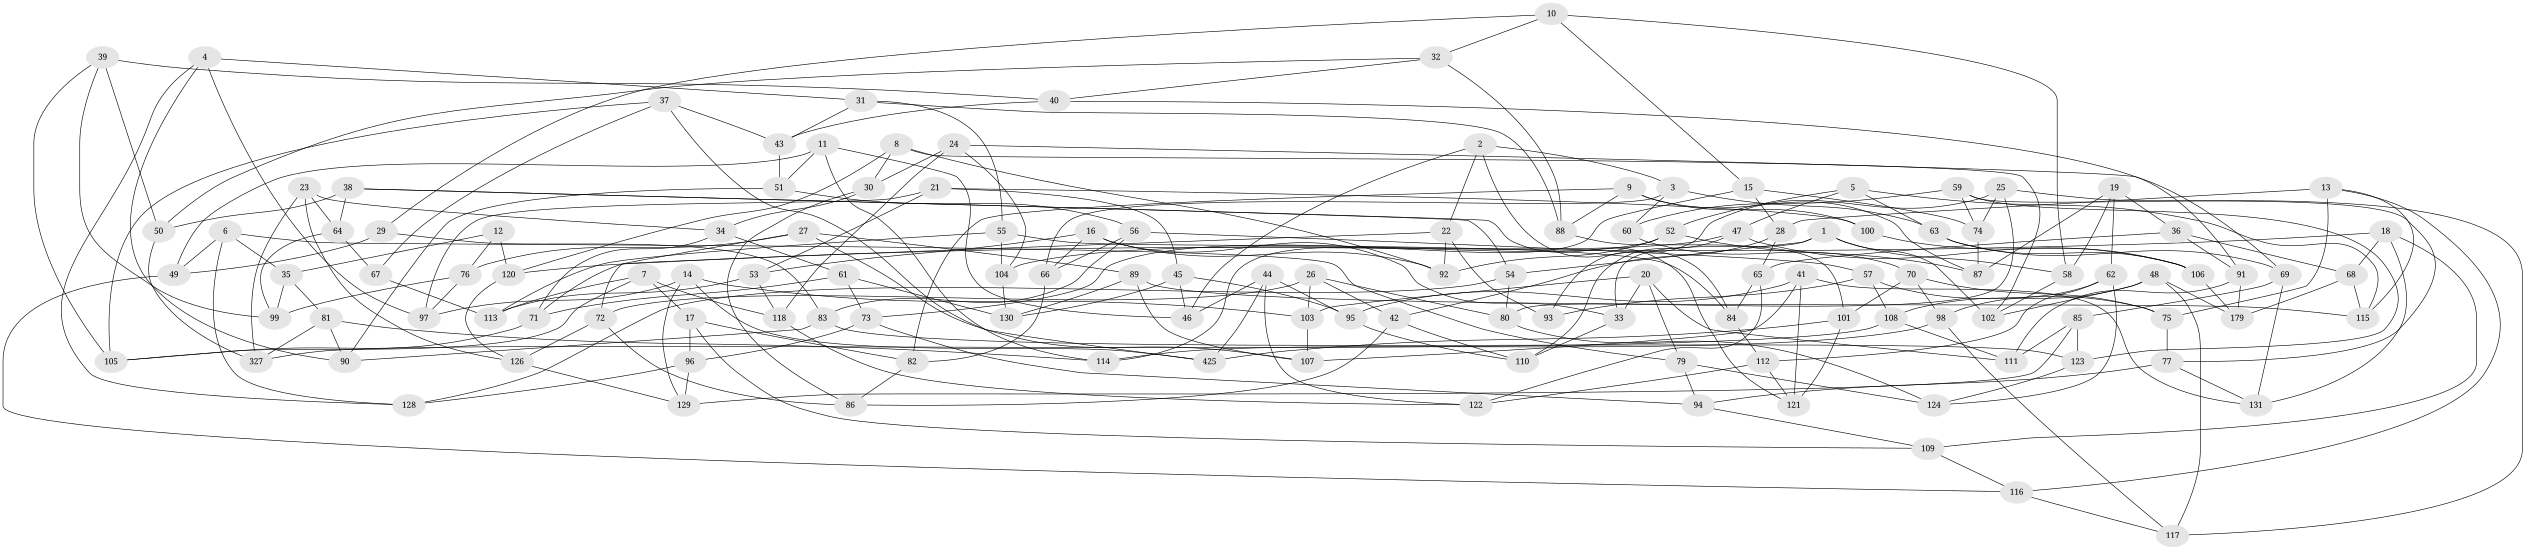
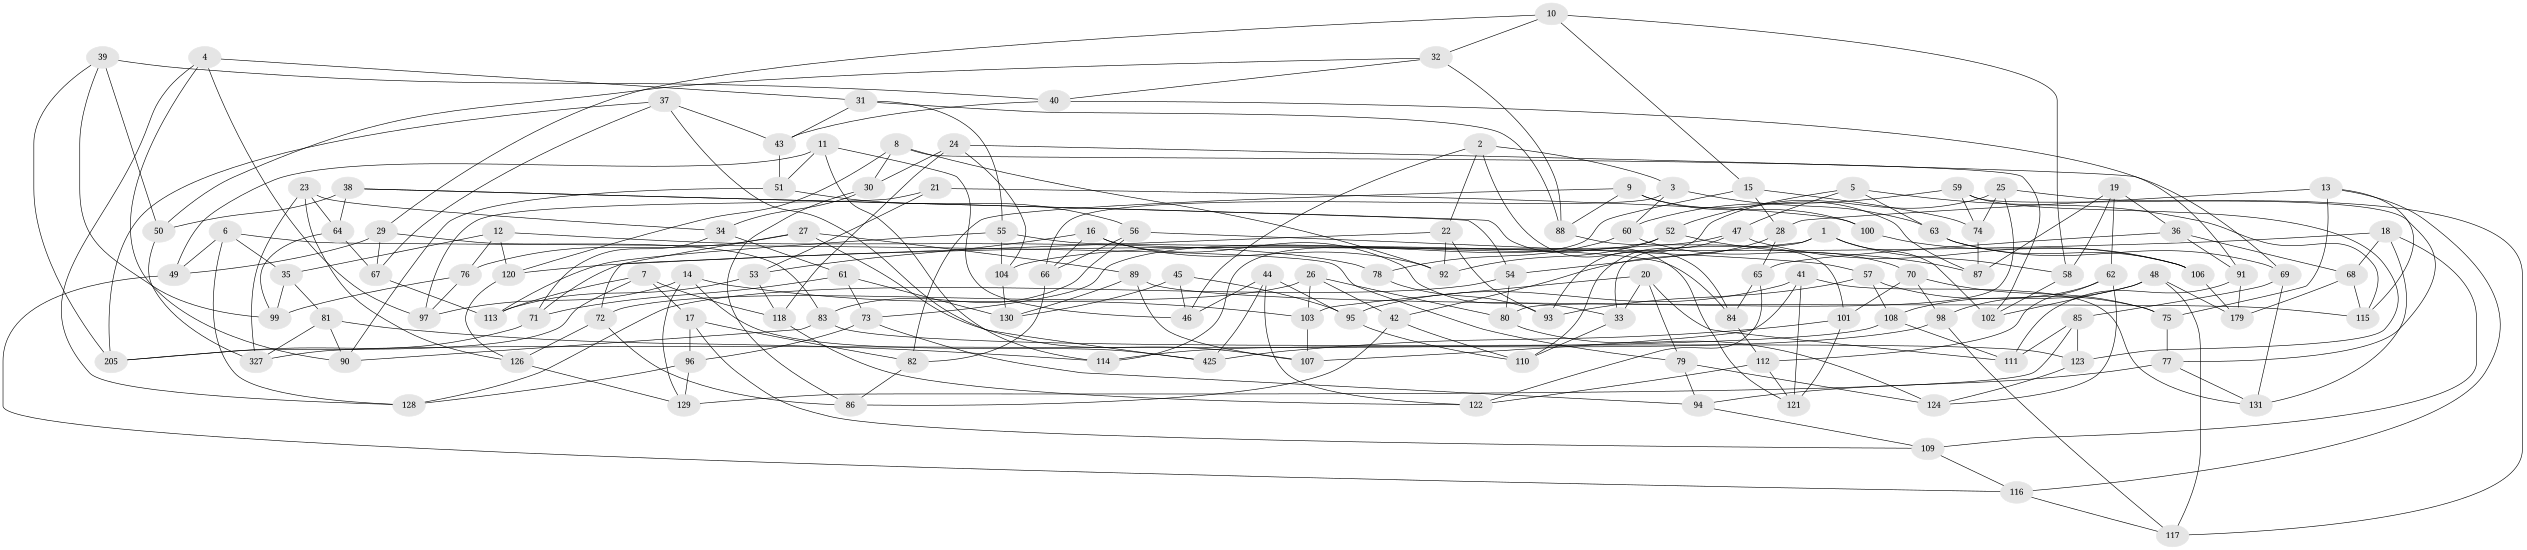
  graph {
    fontname="Noto Serif"
    node [color=gray90 fontname="Noto Serif" style=filled]
    edge [fontname="Noto Serif"]
    1
    33
    54
    58
    102
    110
    128
    80
    2
    3
    22
    46
    84
    60
    63
    66
    92
    71
    93
    112
+   78
    70
    69
    106
    82
    4
    31
    90
    97
    88
    43
    55
    5
    47
    52
    115
    104
    87
    73
    6
    35
    49
    79
    81
    99
    116
    124
    94
    7
    17
-   105
+   105 [label=205]
    113
    118
    96
    109
    122
    8
    30
    120
    34
    86
    126
    9
    100
    101
    10
    15
    29
    32
    114
    28
    74
    67
    83
    40
    50
    11
    51
    56
    12
    76
    13
    75
    42
    65
    77
    117
    14
    103
    n90 [label=425]
    129
    107
    16
    53
    18
    68
    131
    n98 [label=179]
    19
    36
    62
    91
    98
    20
    111
    21
    45
    95
    130
    23
    64
    n112 [label=327]
    61
    24
    85
    25
    26
    72
    27
    89
    123
    37
    38
    121
    39
    41
    44
    48
    108
    57
    59
    1 -- 33
    1 -- 54
    1 -- 58
    1 -- 102
    33 -- 110
    54 -- 128
    54 -- 80
    58 -- 102
    80 -- 124
    2 -- 3
    2 -- 22
    2 -- 46
    2 -- 84
    3 -- 60
    3 -- 63
    3 -- 66
    22 -- 92
    22 -- 71
    22 -- 93
    84 -- 112
+   60 -- 78
    60 -- 70
    63 -- 69
    63 -- 106
    66 -- 82
    71 -- 105
    112 -- 122
    112 -- 121
+   78 -- 93
    70 -- 101
    70 -- 75
    70 -- 98
    69 -- 131
    69 -- 85
    106 -- n98
    82 -- 86
    4 -- 128
    4 -- 31
    4 -- 90
    4 -- 97
    31 -- 88
    31 -- 43
    31 -- 55
    88 -- 101
    43 -- 51
    55 -- 84
    55 -- 104
    55 -- 113
    5 -- 63
    5 -- 47
    5 -- 52
    5 -- 115
    47 -- 110
    47 -- 106
    47 -- 104
    52 -- 92
    52 -- 87
    52 -- 73
    104 -- 130
    73 -- 94
    73 -- 96
    6 -- 128
    6 -- 35
    6 -- 49
    6 -- 79
    35 -- 81
    35 -- 99
    49 -- 116
    79 -- 124
    79 -- 94
    81 -- 90
    81 -- 114
    81 -- n112
    116 -- 117
    94 -- 109
    7 -- 17
    7 -- 105
    7 -- 113
    7 -- 118
    17 -- 82
    17 -- 96
    17 -- 109
    118 -- 122
    96 -- 128
    96 -- 129
    109 -- 116
    8 -- 102
    8 -- 92
    8 -- 30
    8 -- 120
    30 -- 34
    30 -- 86
    120 -- 126
    34 -- 71
    34 -- 61
    126 -- 129
    9 -- 82
    9 -- 88
    9 -- 87
    9 -- 100
    100 -- 106
    101 -- n90
    101 -- 121
    10 -- 58
    10 -- 15
    10 -- 29
    10 -- 32
    15 -- 114
    15 -- 28
    15 -- 74
    29 -- 49
+   29 -- 67
    29 -- 83
    32 -- 88
    32 -- 40
    32 -- 50
    28 -- 42
    28 -- 65
    74 -- 87
    67 -- 113
    83 -- 90
    83 -- 123
    40 -- 43
    40 -- 91
    50 -- n112
    11 -- 46
    11 -- 49
    11 -- 114
    11 -- 51
    51 -- 90
    51 -- 56
    56 -- 66
    56 -- 83
    56 -- 57
+   12 -- 78
    12 -- 35
    12 -- 120
    12 -- 76
    76 -- 97
    76 -- 99
    13 -- 115
    13 -- 116
    13 -- 28
    13 -- 75
    75 -- 77
    42 -- 110
    42 -- 86
    65 -- 84
    65 -- 122
    77 -- 94
    77 -- 131
    14 -- 97
    14 -- 103
    14 -- n90
    14 -- 129
    103 -- 107
    16 -- 33
    16 -- 66
    16 -- 92
    16 -- 53
    53 -- 113
    53 -- 118
    18 -- 109
    18 -- 120
    18 -- 68
    18 -- 131
    68 -- 115
    68 -- n98
    19 -- 58
    19 -- 87
    19 -- 36
    19 -- 62
    36 -- 65
    36 -- 68
    36 -- 91
    62 -- 112
    62 -- 124
    62 -- 98
    91 -- n98
    91 -- 111
    98 -- 114
    98 -- 117
    20 -- 33
    20 -- 79
    20 -- 103
    20 -- 111
    21 -- 97
    21 -- 100
    21 -- 53
-   21 -- 45
    45 -- 46
    45 -- 95
    45 -- 130
    95 -- 110
    23 -- 34
    23 -- 126
    23 -- 64
    23 -- n112
    64 -- 99
    64 -- 67
    61 -- 71
    61 -- 73
    61 -- 130
    24 -- 69
    24 -- 104
    24 -- 118
    24 -- 30
    85 -- 129
    85 -- 111
    85 -- 123
    25 -- 80
    25 -- 93
    25 -- 74
    25 -- 117
    26 -- 80
    26 -- 42
    26 -- 103
    26 -- 72
    72 -- 86
    72 -- 126
    27 -- 76
    27 -- 107
    27 -- 72
    27 -- 89
    89 -- 115
    89 -- 107
    89 -- 130
    123 -- 124
    37 -- 43
    37 -- 105
    37 -- 67
    37 -- n90
    38 -- 54
    38 -- 50
    38 -- 64
    38 -- 121
    39 -- 99
    39 -- 105
    39 -- 40
    39 -- 50
    41 -- 107
    41 -- 131
    41 -- 95
    41 -- 121
    44 -- 46
    44 -- 122
    44 -- n90
    44 -- 95
    48 -- 102
    48 -- 117
    48 -- n98
    48 -- 108
    108 -- 111
    108 -- n112
    57 -- 93
    57 -- 75
    57 -- 108
    59 -- 60
    59 -- 74
    59 -- 77
    59 -- 123
  }
